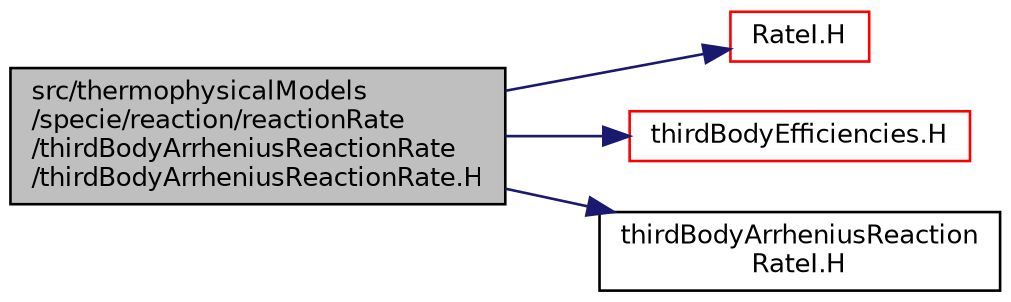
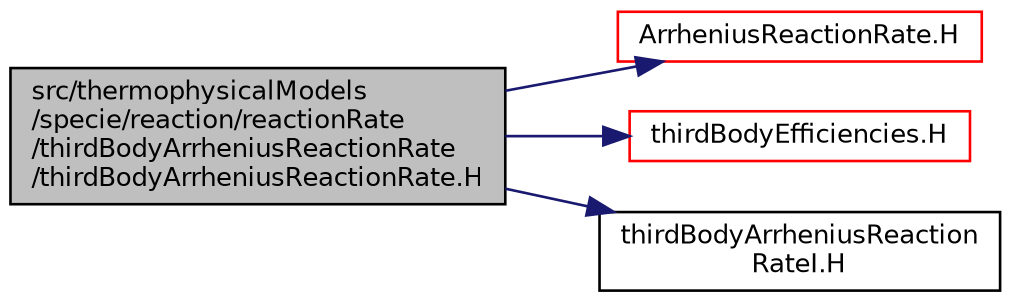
  digraph {
    rankdir=LR
    fontname="DejaVu Sans"
    node [color=black fontname="DejaVu Sans" fontsize=10 shape=record]
    edge [color=midnightblue fontname="DejaVu Sans" fontsize=10 labelfontname=Helvetica labelfontsize=10 style=solid]
    n1 [fillcolor=grey75 fontcolor=black height=0.2 label="src/thermophysicalModels\l/specie/reaction/reactionRate\l/thirdBodyArrheniusReactionRate\l/thirdBodyArrheniusReactionRate.H" style=filled width=0.4]
-   n2 [color=red height=0.2 label="RateI.H" width=0.4]
+   n2 [color=red height=0.2 label="ArrheniusReactionRate.H" width=0.4]
    n3 [color=red height=0.2 label="thirdBodyEfficiencies.H" width=0.4]
    n4 [height=0.2 label="thirdBodyArrheniusReaction\lRateI.H" width=0.4]
    n1 -> n2
    n1 -> n3
    n1 -> n4
  }
